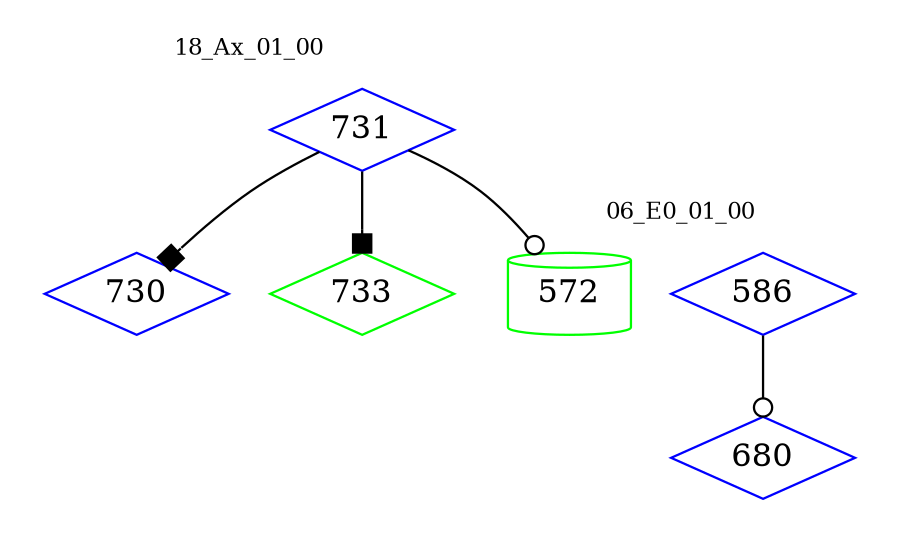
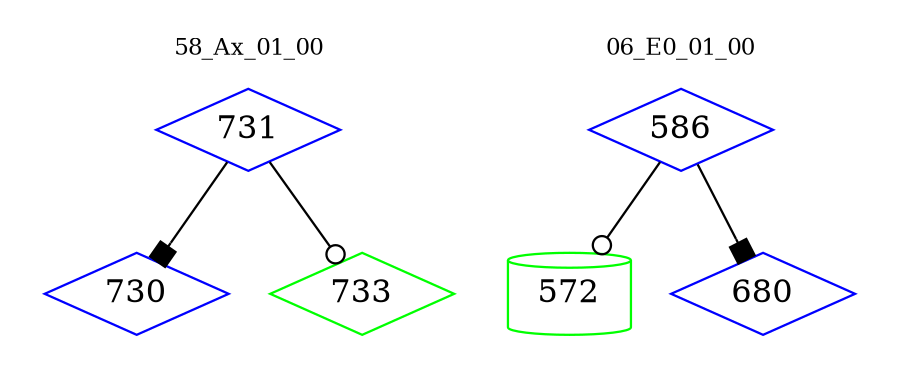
  digraph {
    node [color=blue shape=diamond]
    edge [arrowhead=box color=black]
    n1 [label=731]
    n2 [label=730]
    n3 [color=green label=733]
    n4 [label=586]
    n5 [color=green label=572 shape=cylinder]
    n6 [label=680]
    subgraph cluster_1 {
      color=white
      fontsize=10
-     label="18_Ax_01_00"
+     label="58_Ax_01_00"
      n1
      n2
      n3
    }
    subgraph cluster_2 {
      color=white
      fontsize=10
      label="06_E0_01_00"
      n4
      n5
      n6
    }
    n1 -> n2
-   n1 -> n3
-   n1 -> n5 [arrowhead=odot]
-   n4 -> n6 [arrowhead=odot]
+   n1 -> n3 [arrowhead=odot]
+   n4 -> n5 [arrowhead=odot]
+   n4 -> n6
  }
